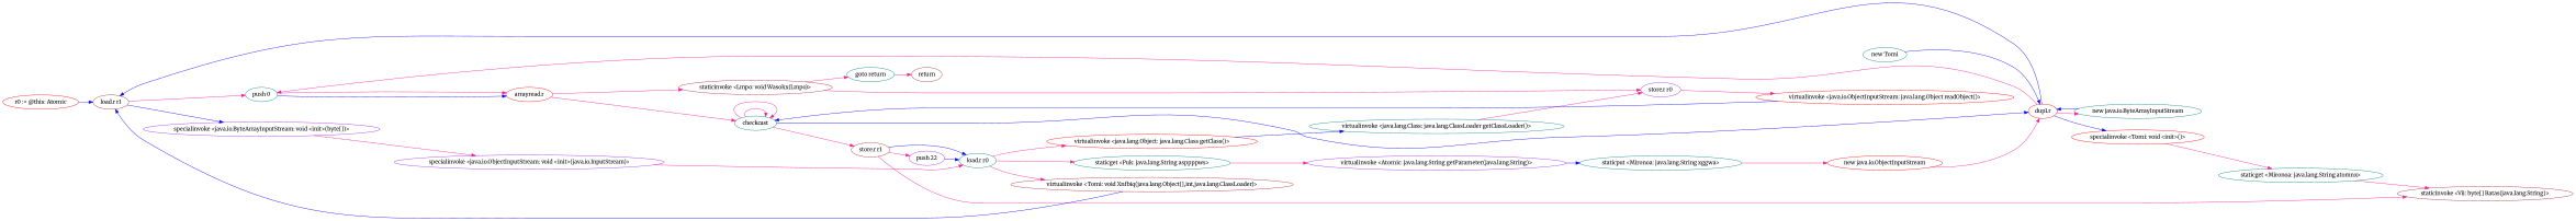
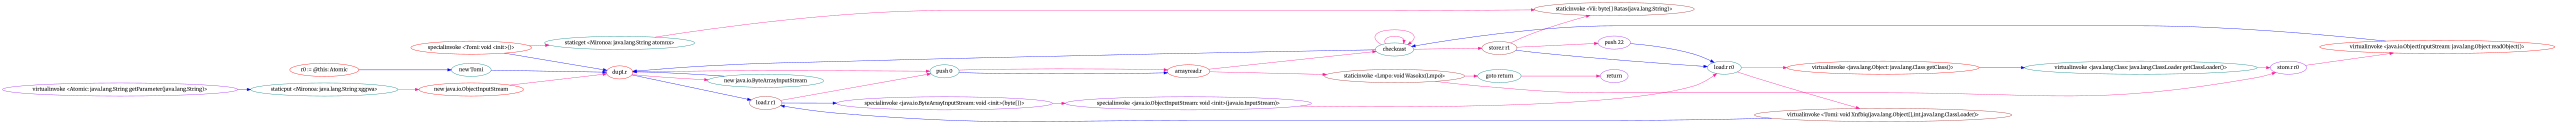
  digraph {
    fontname=Merriweather
    rankdir=LR
    node [color=teal fontname=Merriweather]
    edge [color=deeppink fontname=Merriweather]
    "r0 := @this: Atomic" [color=red]
    "new Tomi"
    "dup1.r" [color=red]
    "specialinvoke <Tomi: void <init>()>" [color=red]
    "new java.io.ByteArrayInputStream"
    "load.r r1" [color=brown]
    "push 0"
    "staticget <Mironoa: java.lang.String atomnx>"
    "specialinvoke <java.io.ByteArrayInputStream: void <init>(byte[])>" [color=purple]
    "arrayread.r" [color=red]
    "staticinvoke <Vii: byte[] Ratas(java.lang.String)>" [color=brown]
    "store.r r1" [color=brown]
    "load.r r0"
    "push 22" [color=purple]
-   "staticget <Puk: java.lang.String asppppws>"
    "virtualinvoke <java.lang.Object: java.lang.Class getClass()>" [color=red]
    "virtualinvoke <Tomi: void Xnfbiq(java.lang.Object[],int,java.lang.ClassLoader)>" [color=brown]
    "virtualinvoke <Atomic: java.lang.String getParameter(java.lang.String)>" [color=purple]
    "virtualinvoke <java.lang.Class: java.lang.ClassLoader getClassLoader()>"
    "staticput <Mironoa: java.lang.String xggwa>"
    "new java.io.ObjectInputStream" [color=red]
    "specialinvoke <java.io.ObjectInputStream: void <init>(java.io.InputStream)>" [color=purple]
    "store.r r0" [color=purple]
    "virtualinvoke <java.io.ObjectInputStream: java.lang.Object readObject()>" [color=red]
    checkcast
    "staticinvoke <Lmpo: void Wasokx(Lmpo)>" [color=brown]
    "goto return"
-   return [color=brown]
-   "r0 := @this: Atomic" -> "load.r r1" [color=blue]
+   return [color=purple]
+   "r0 := @this: Atomic" -> "new Tomi" [color=blue]
    "new Tomi" -> "dup1.r" [color=blue]
-   "dup1.r" -> "specialinvoke <Tomi: void <init>()>" [color=blue]
+   "specialinvoke <Tomi: void <init>()>" -> "dup1.r" [color=blue]
    "dup1.r" -> "new java.io.ByteArrayInputStream"
    "dup1.r" -> "load.r r1" [color=blue]
    "dup1.r" -> "push 0"
    "specialinvoke <Tomi: void <init>()>" -> "staticget <Mironoa: java.lang.String atomnx>"
    "new java.io.ByteArrayInputStream" -> "dup1.r" [color=blue]
    "load.r r1" -> "push 0"
    "load.r r1" -> "specialinvoke <java.io.ByteArrayInputStream: void <init>(byte[])>" [color=blue]
    "push 0" -> "arrayread.r" [color=blue]
    "push 0" -> "arrayread.r"
    "staticget <Mironoa: java.lang.String atomnx>" -> "staticinvoke <Vii: byte[] Ratas(java.lang.String)>"
    "specialinvoke <java.io.ByteArrayInputStream: void <init>(byte[])>" -> "specialinvoke <java.io.ObjectInputStream: void <init>(java.io.InputStream)>"
    "arrayread.r" -> checkcast
    "arrayread.r" -> "staticinvoke <Lmpo: void Wasokx(Lmpo)>"
    "store.r r1" -> "staticinvoke <Vii: byte[] Ratas(java.lang.String)>"
    "store.r r1" -> "load.r r0" [color=blue]
    "store.r r1" -> "push 22"
-   "load.r r0" -> "staticget <Puk: java.lang.String asppppws>"
    "load.r r0" -> "virtualinvoke <java.lang.Object: java.lang.Class getClass()>"
    "load.r r0" -> "virtualinvoke <Tomi: void Xnfbiq(java.lang.Object[],int,java.lang.ClassLoader)>"
    "push 22" -> "load.r r0" [color=blue]
-   "staticget <Puk: java.lang.String asppppws>" -> "virtualinvoke <Atomic: java.lang.String getParameter(java.lang.String)>"
    "virtualinvoke <java.lang.Object: java.lang.Class getClass()>" -> "virtualinvoke <java.lang.Class: java.lang.ClassLoader getClassLoader()>" [color=blue]
    "virtualinvoke <Tomi: void Xnfbiq(java.lang.Object[],int,java.lang.ClassLoader)>" -> "load.r r1" [color=blue]
    "virtualinvoke <Atomic: java.lang.String getParameter(java.lang.String)>" -> "staticput <Mironoa: java.lang.String xggwa>" [color=blue]
    "virtualinvoke <java.lang.Class: java.lang.ClassLoader getClassLoader()>" -> "store.r r0"
    "staticput <Mironoa: java.lang.String xggwa>" -> "new java.io.ObjectInputStream"
    "new java.io.ObjectInputStream" -> "dup1.r"
    "specialinvoke <java.io.ObjectInputStream: void <init>(java.io.InputStream)>" -> "load.r r0"
    "store.r r0" -> "virtualinvoke <java.io.ObjectInputStream: java.lang.Object readObject()>"
    "virtualinvoke <java.io.ObjectInputStream: java.lang.Object readObject()>" -> checkcast [color=blue]
    checkcast -> "dup1.r" [color=blue]
    checkcast -> "store.r r1"
    checkcast -> checkcast
    checkcast -> checkcast
    "staticinvoke <Lmpo: void Wasokx(Lmpo)>" -> "store.r r0"
    "staticinvoke <Lmpo: void Wasokx(Lmpo)>" -> "goto return"
    "goto return" -> return
  }
